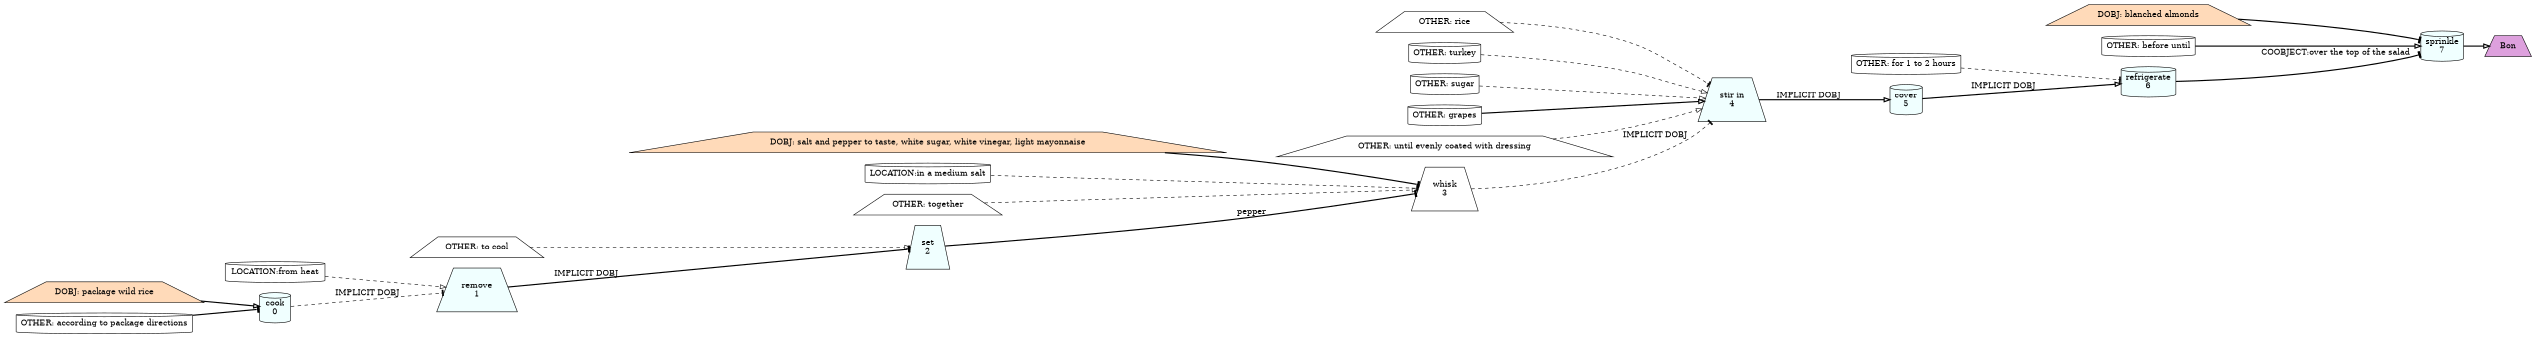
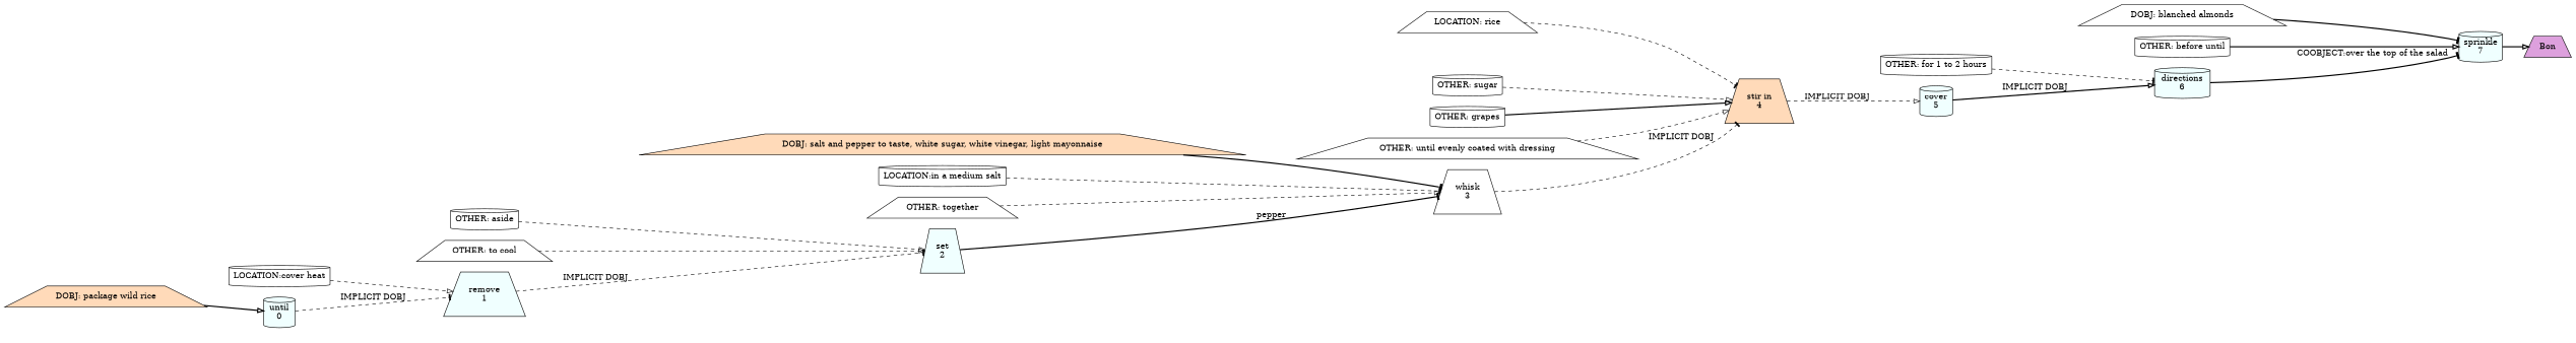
  digraph {
    rankdir=LR
    node [fillcolor=white shape=cylinder style=filled]
    edge [arrowhead=onormal style=dashed]
-   n1 [fillcolor=azure label="cook\n0"]
+   n1 [fillcolor=azure label="until\n0"]
    n2 [fillcolor=azure label="remove\n1" shape=trapezium]
    n3 [fillcolor=azure label="set\n2" shape=trapezium]
    n4 [label="whisk\n3" shape=trapezium]
-   n5 [fillcolor=azure label="stir in\n4" shape=trapezium]
+   n5 [fillcolor=peachpuff label="stir in\n4" shape=trapezium]
    n6 [fillcolor=azure label="cover\n5"]
-   n7 [fillcolor=azure label="refrigerate\n6"]
+   n7 [fillcolor=azure label="directions\n6"]
    n8 [fillcolor=azure label="sprinkle\n7"]
    n9 [fillcolor=plum label=Bon shape=trapezium]
    n10 [fillcolor=peachpuff label="DOBJ: package wild rice" shape=trapezium]
-   n11 [label="OTHER: according to package directions"]
-   n12 [label="LOCATION:from heat"]
+   n12 [label="LOCATION:cover heat"]
+   n13 [label="OTHER: aside"]
    n14 [label="OTHER: to cool" shape=trapezium]
    n15 [fillcolor=peachpuff label="DOBJ: salt and pepper to taste, white sugar, white vinegar, light mayonnaise" shape=trapezium]
    n16 [label="LOCATION:in a medium salt"]
    n17 [label="OTHER: together" shape=trapezium]
-   n18 [label="OTHER: rice" shape=trapezium]
-   n19 [label="OTHER: turkey"]
+   n18 [label="LOCATION: rice" shape=trapezium]
    n20 [label="OTHER: sugar"]
    n21 [label="OTHER: grapes"]
    n22 [label="OTHER: until evenly coated with dressing" shape=trapezium]
    n23 [label="OTHER: for 1 to 2 hours"]
-   n24 [fillcolor=peachpuff label="DOBJ: blanched almonds" shape=trapezium]
+   n24 [label="DOBJ: blanched almonds" shape=trapezium]
    n25 [label="OTHER: before until"]
    n1 -> n2 [arrowhead=tee label="IMPLICIT DOBJ"]
-   n2 -> n3 [arrowhead=tee label="IMPLICIT DOBJ" style=bold]
+   n2 -> n3 [arrowhead=tee label="IMPLICIT DOBJ"]
    n3 -> n4 [arrowhead=tee label=pepper style=bold]
    n4 -> n5 [arrowhead=tee label="IMPLICIT DOBJ"]
-   n5 -> n6 [label="IMPLICIT DOBJ" style=bold]
+   n5 -> n6 [label="IMPLICIT DOBJ"]
    n6 -> n7 [label="IMPLICIT DOBJ" style=bold]
    n7 -> n8 [arrowhead=tee label="COOBJECT:over the top of the salad" style=bold]
    n8 -> n9 [style=bold]
    n10 -> n1 [style=bold]
-   n11 -> n1 [arrowhead=tee style=bold]
    n12 -> n2
+   n13 -> n3
    n14 -> n3
    n15 -> n4 [arrowhead=tee style=bold]
    n16 -> n4 [arrowhead=tee]
    n17 -> n4
    n18 -> n5 [arrowhead=tee]
-   n19 -> n5
    n20 -> n5
    n21 -> n5 [style=bold]
    n22 -> n5
    n23 -> n7 [arrowhead=tee]
    n24 -> n8 [arrowhead=tee style=bold]
    n25 -> n8 [style=bold]
  }
